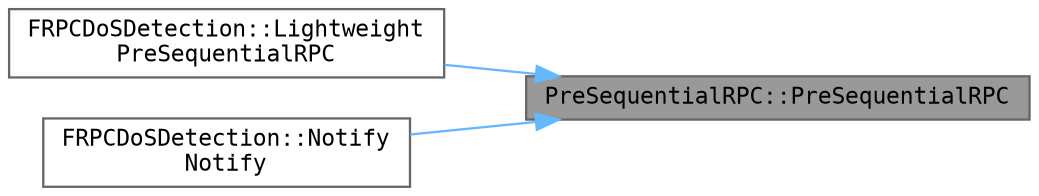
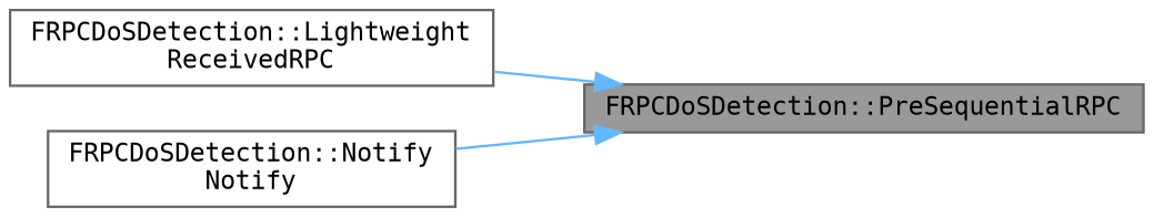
  digraph {
    fontname="DejaVu Sans Mono"
    rankdir=RL
    node [color=grey40 fillcolor=white fontname="DejaVu Sans Mono" fontsize=10 shape=box style=filled]
    edge [color=steelblue1 dir=back fontname="DejaVu Sans Mono" fontsize=10 labelfontname=Helvetica labelfontsize=10 style=solid]
-   n1 [color=gray40 fillcolor=grey60 fontcolor=black height=0.2 label="PreSequentialRPC::PreSequentialRPC" width=0.4]
-   n2 [height=0.2 label="FRPCDoSDetection::Lightweight\lPreSequentialRPC" width=0.4]
+   n1 [color=gray40 fillcolor=grey60 fontcolor=black height=0.2 label="FRPCDoSDetection::PreSequentialRPC" width=0.4]
+   n2 [height=0.2 label="FRPCDoSDetection::Lightweight\lReceivedRPC" width=0.4]
    n3 [height=0.2 label="FRPCDoSDetection::Notify\lNotify" width=0.4]
    n1 -> n2
    n1 -> n3
  }
